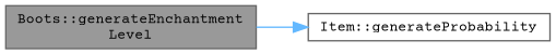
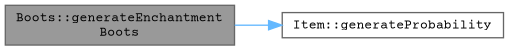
  digraph {
    rankdir=LR
    fontname="Courier Prime"
    node [fontname="Courier Prime" fontsize=10 shape=box style=filled]
-   n1 [color=gray40 fillcolor=grey60 fontcolor=black height=0.2 label="Boots::generateEnchantment\lLevel" width=0.4]
+   n1 [color=gray40 fillcolor=grey60 fontcolor=black height=0.2 label="Boots::generateEnchantment\lBoots" width=0.4]
    n2 [color=grey40 fillcolor=white height=0.2 label="Item::generateProbability" width=0.4]
    n1 -> n2 [color=steelblue1 fontname="Courier Prime" fontsize=10 labelfontname=Helvetica labelfontsize=10 style=solid]
  }
